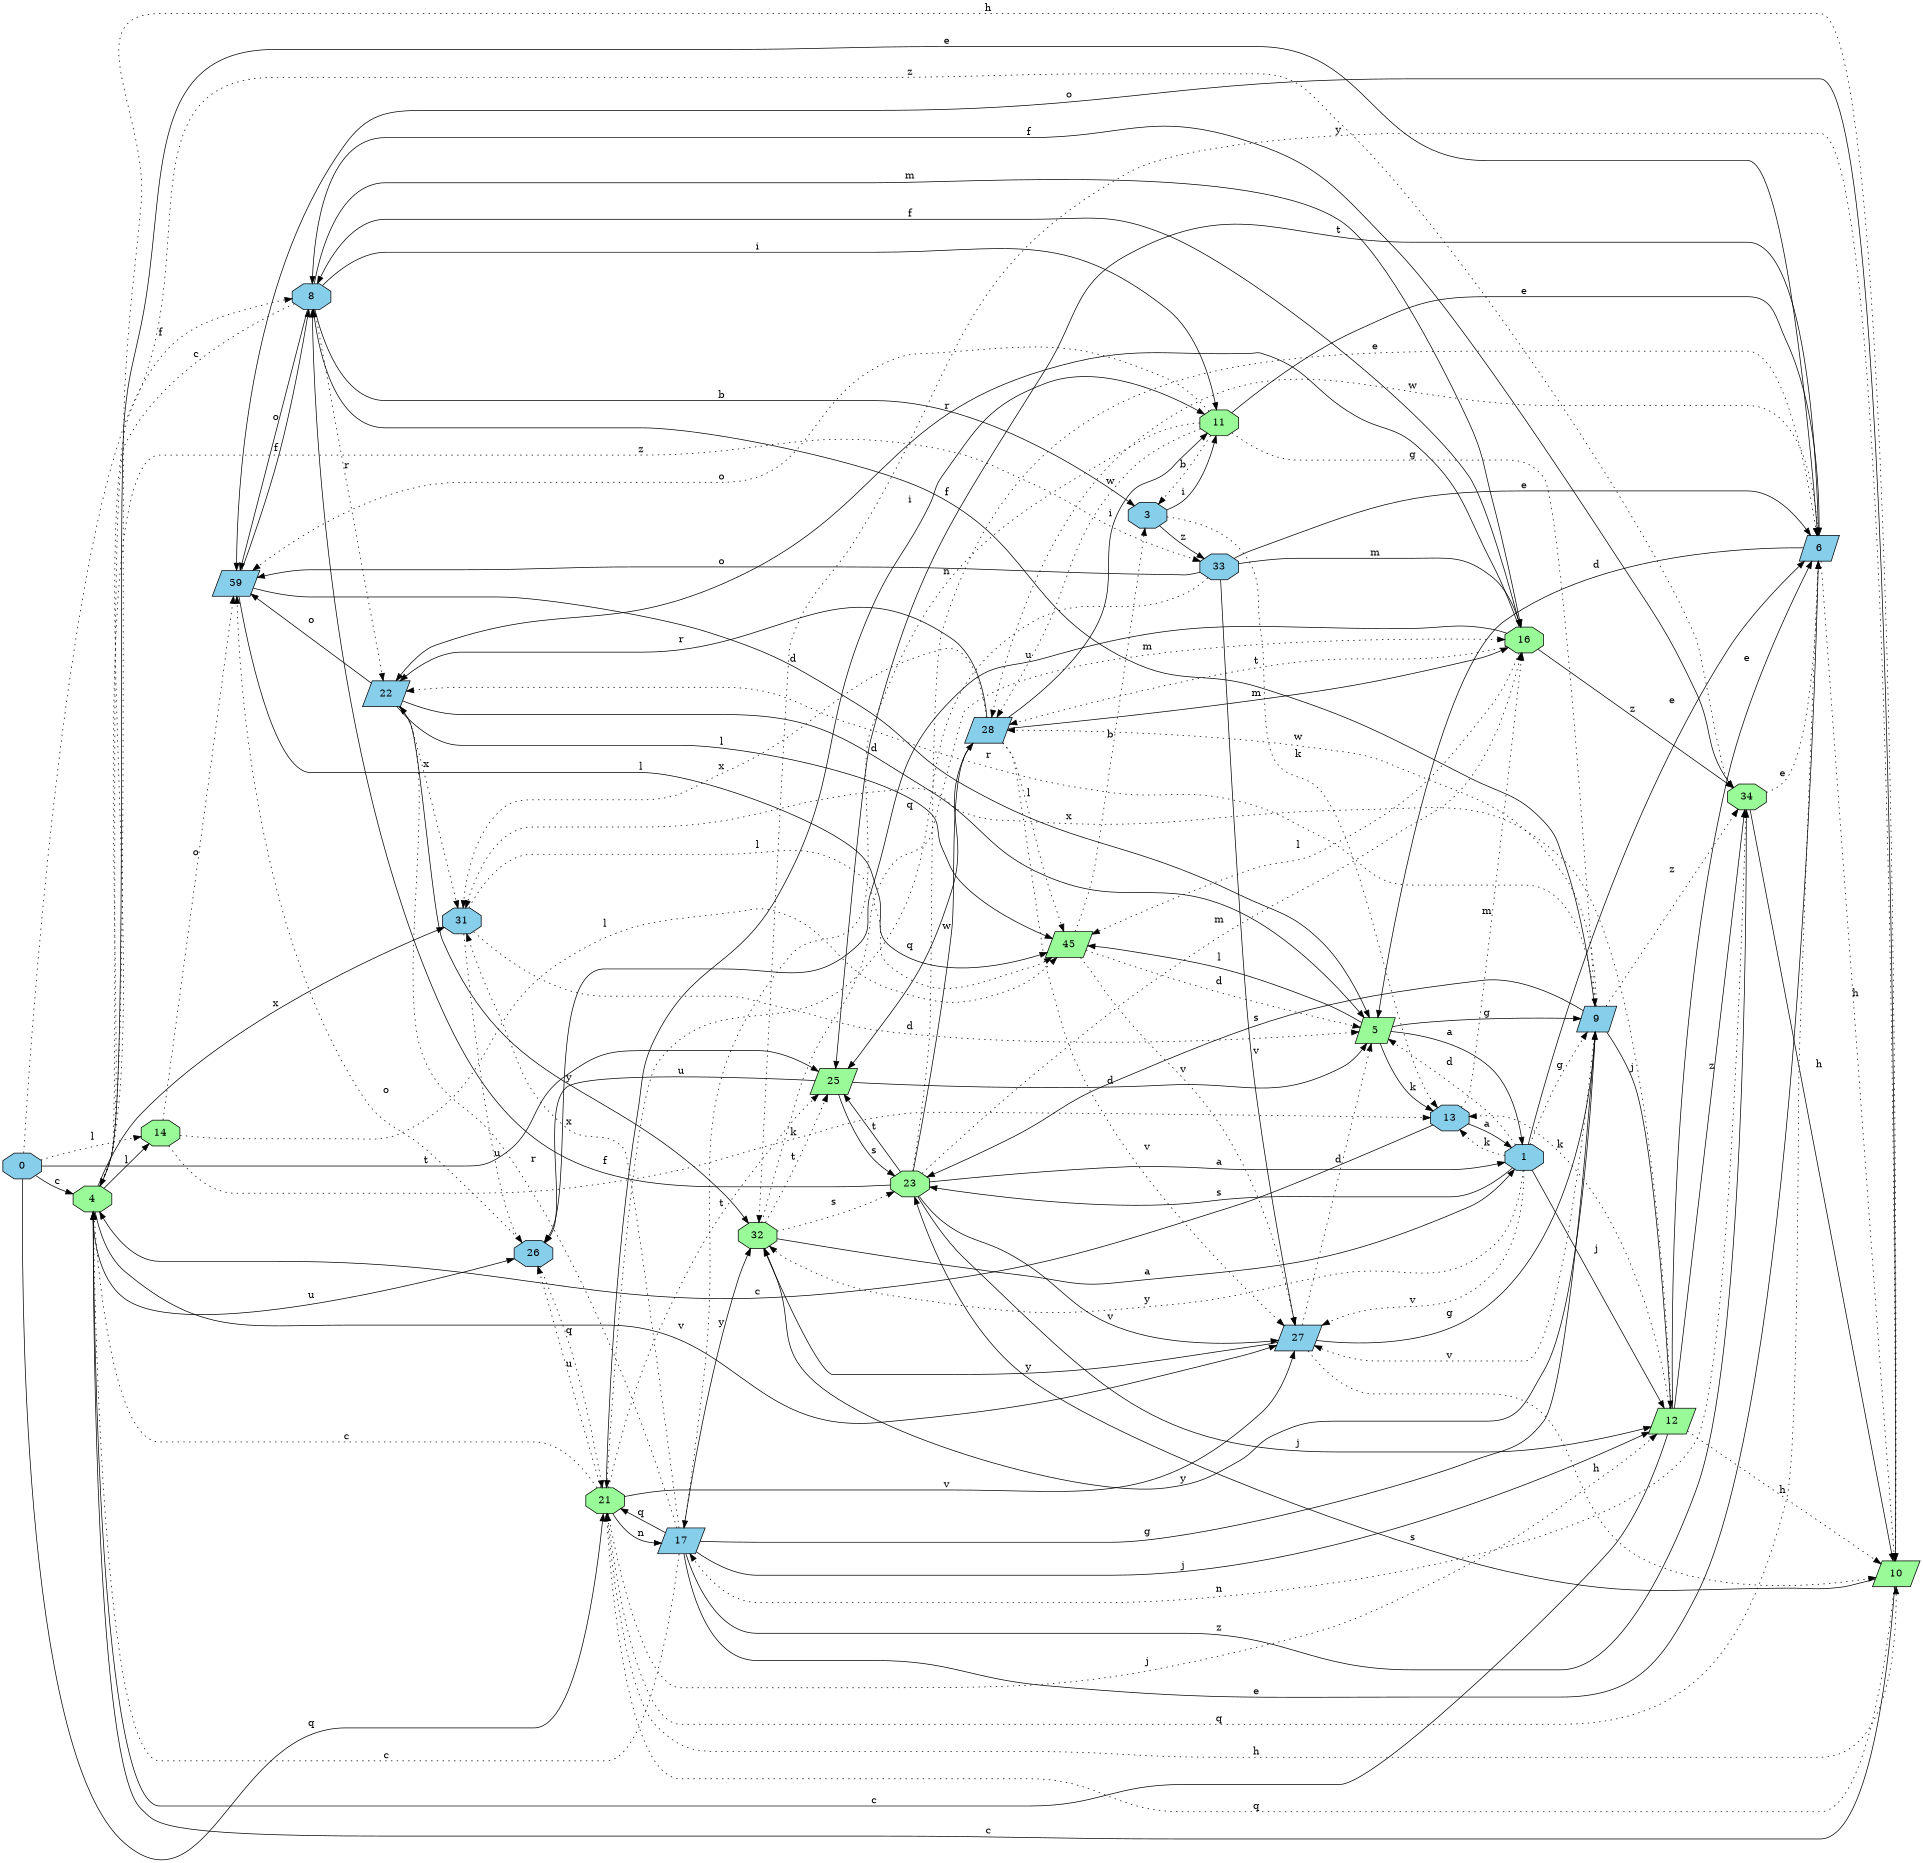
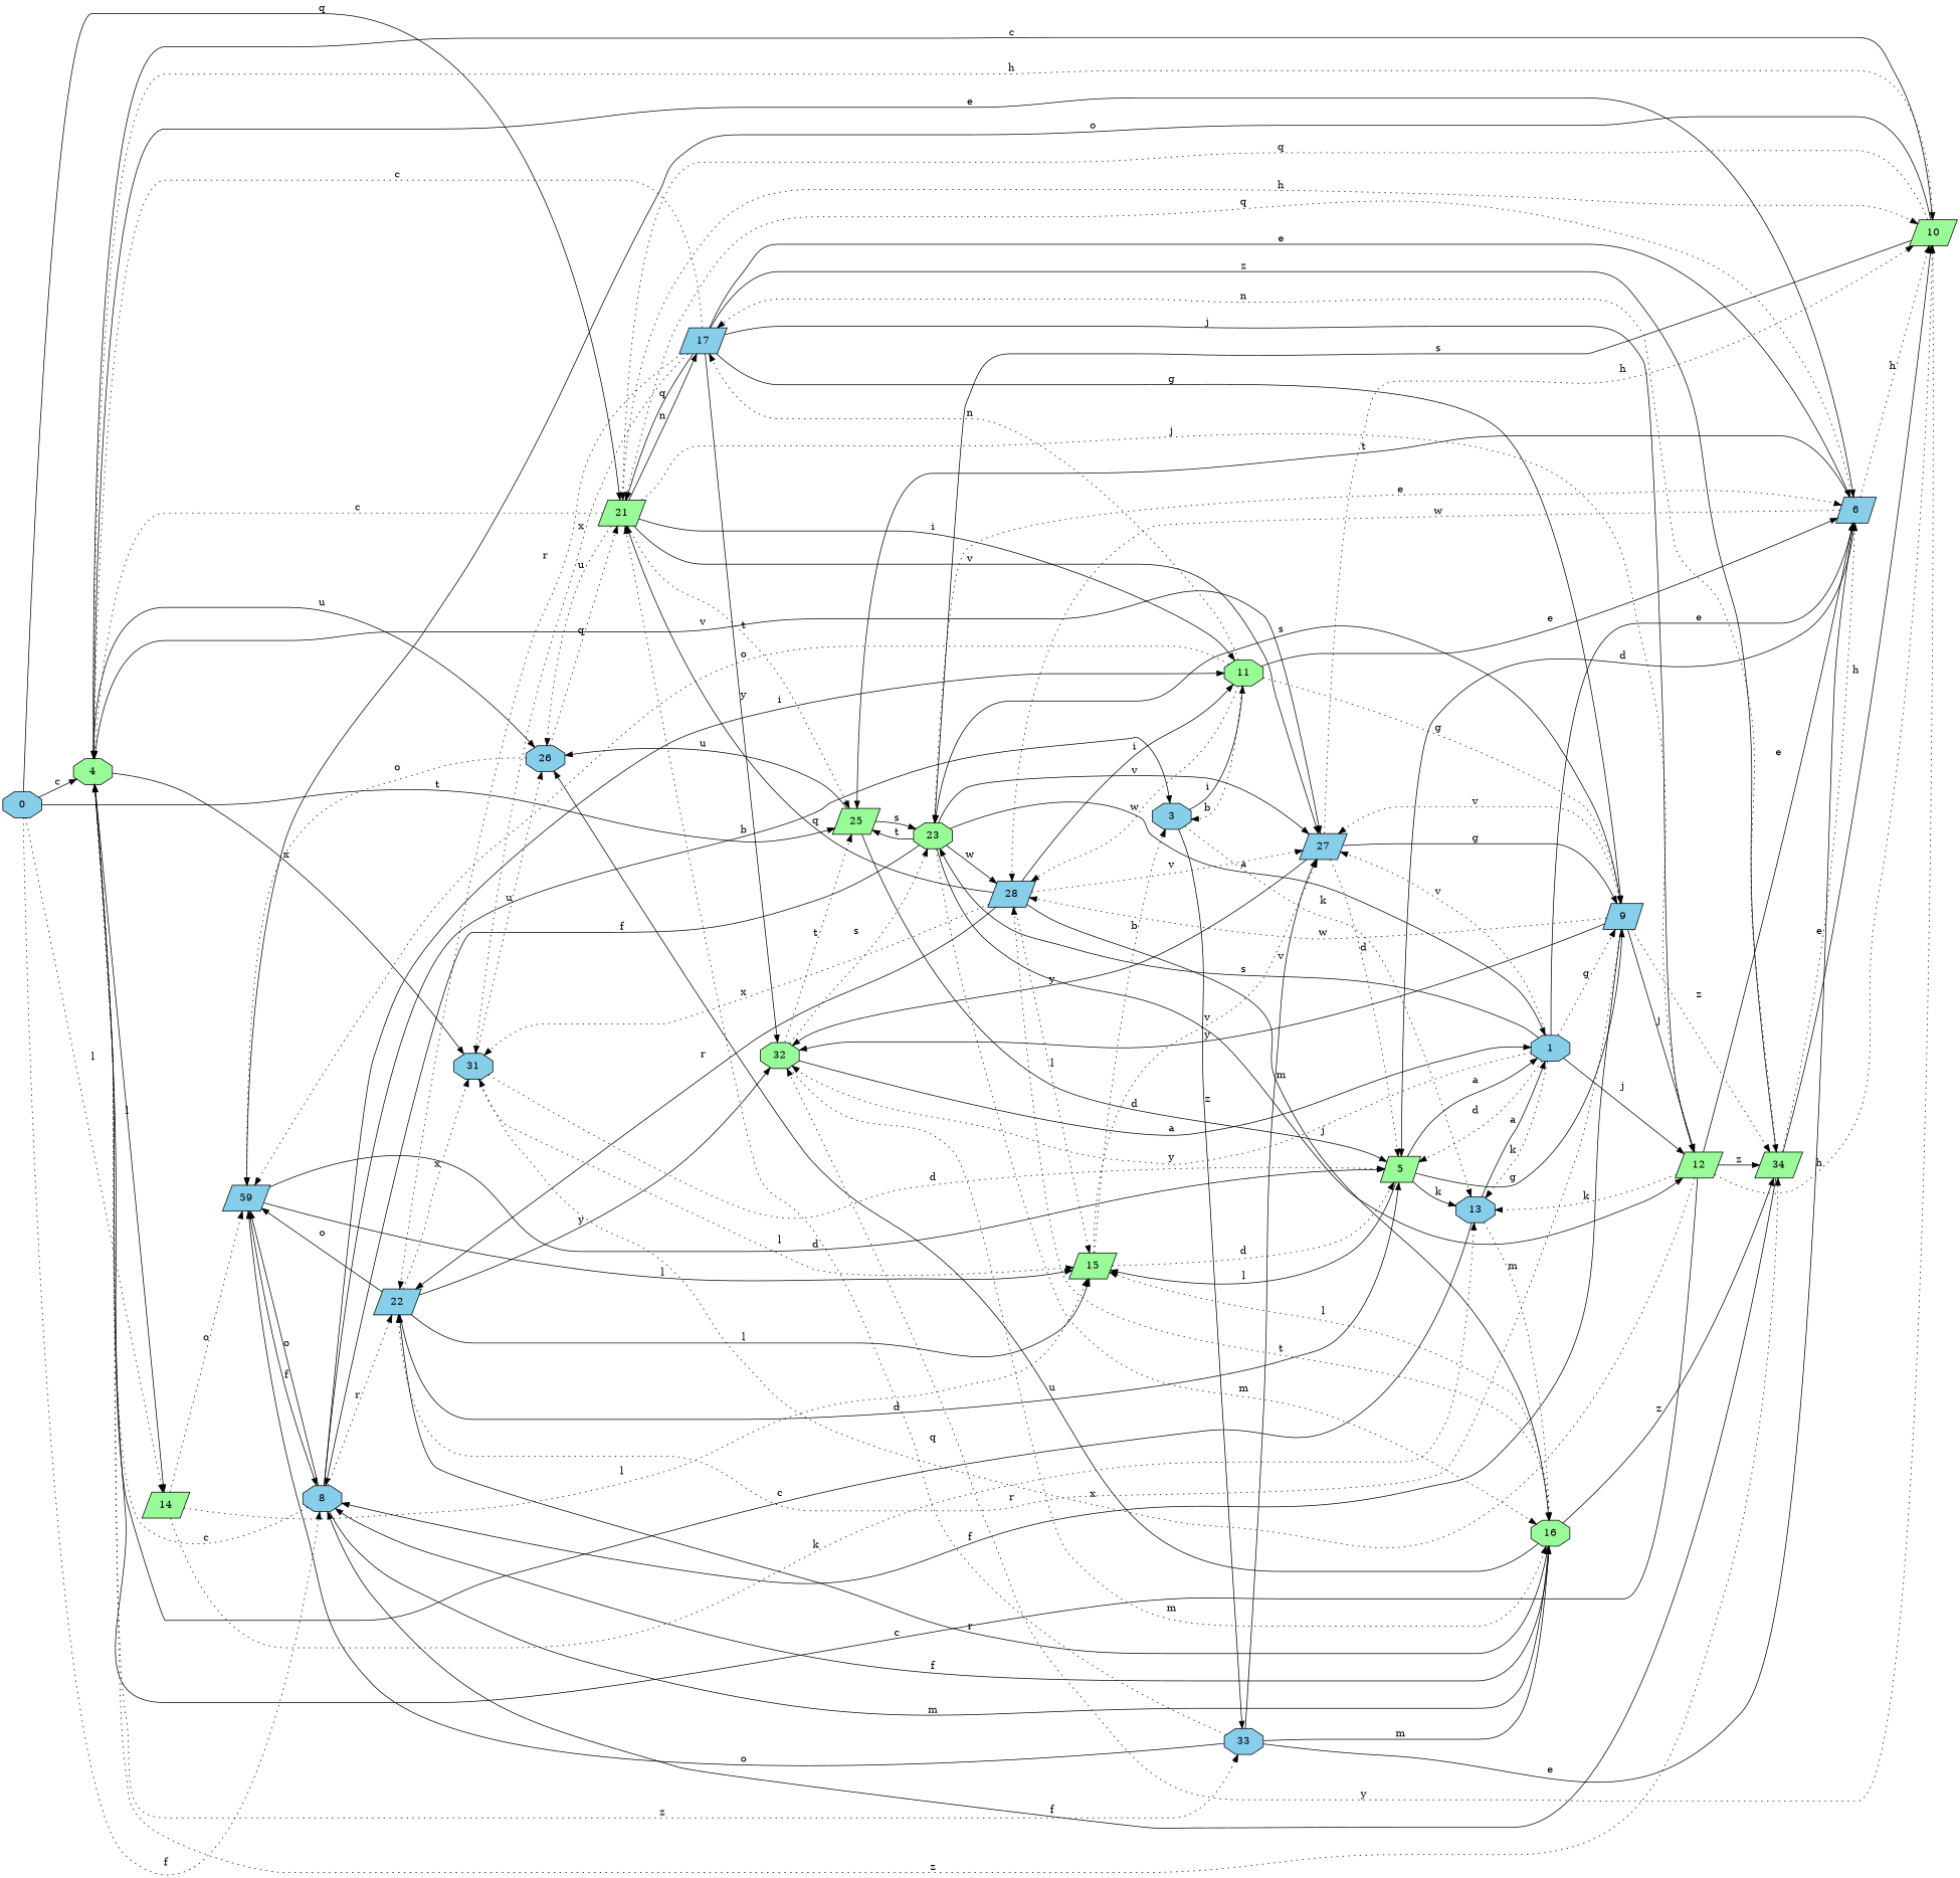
  strict digraph {
    fontname="DejaVu Serif"
    rankdir=LR
    node [fillcolor=skyblue fontname="DejaVu Serif" shape=octagon style=filled]
    edge [fontname="DejaVu Serif" style=solid]
    0
    4 [fillcolor=palegreen]
    8
-   14 [fillcolor=palegreen]
-   21 [fillcolor=palegreen]
+   14 [fillcolor=palegreen shape=parallelogram]
+   21 [fillcolor=palegreen shape=parallelogram]
    25 [fillcolor=palegreen shape=parallelogram]
    6 [shape=parallelogram]
    27 [shape=parallelogram]
    33
    10 [fillcolor=palegreen shape=parallelogram]
    26
    31
-   34 [fillcolor=palegreen]
+   34 [fillcolor=palegreen shape=parallelogram]
    3
    11 [fillcolor=palegreen]
    16 [fillcolor=palegreen]
    n17 [label=59 shape=parallelogram]
    22 [shape=parallelogram]
    13
-   15 [fillcolor=palegreen shape=parallelogram label=45]
+   15 [fillcolor=palegreen shape=parallelogram]
    12 [fillcolor=palegreen shape=parallelogram]
    17 [shape=parallelogram]
    5 [fillcolor=palegreen shape=parallelogram]
    23 [fillcolor=palegreen]
    1
    9 [shape=parallelogram]
    32 [fillcolor=palegreen]
    28 [shape=parallelogram]
    0 -> 4 [label=c]
    0 -> 8 [label=f style=dotted]
    0 -> 14 [label=l style=dotted]
    0 -> 21 [label=q]
    0 -> 25 [label=t]
    4 -> 14 [label=l]
    4 -> 6 [label=e]
    4 -> 27 [label=v]
    4 -> 33 [label=z style=dotted]
    4 -> 10 [label=h style=dotted]
    4 -> 26 [label=u]
    4 -> 31 [label=x]
    4 -> 34 [label=z style=dotted]
    8 -> 4 [label=c style=dotted]
    8 -> 3 [label=b]
    8 -> 11 [label=i]
    8 -> 16 [label=m]
    8 -> n17 [label=o]
    8 -> 22 [label=r style=dotted]
    14 -> n17 [label=o style=dotted]
    14 -> 13 [label=k style=dotted]
    14 -> 15 [label=l style=dotted]
    21 -> 4 [label=c style=dotted]
    21 -> 25 [label=t style=dotted]
    21 -> 27 [label=v]
    21 -> 10 [label=h style=dotted]
    21 -> 26 [label=u style=dotted]
    21 -> 11 [label=i]
    21 -> 12 [label=j style=dotted]
    21 -> 17 [label=n]
    25 -> 26 [label=u]
    25 -> 5 [label=d]
    25 -> 23 [label=s]
    6 -> 21 [label=q style=dotted]
    6 -> 25 [label=t]
    6 -> 10 [label=h style=dotted]
    6 -> 5 [label=d]
    6 -> 28 [label=w style=dotted]
    27 -> 10 [label=h style=dotted]
    27 -> 5 [label=d style=dotted]
    27 -> 9 [label=g]
    27 -> 32 [label=y]
    33 -> 21 [label=q style=dotted]
    33 -> 6 [label=e]
    33 -> 27 [label=v]
    33 -> 16 [label=m]
    33 -> n17 [label=o]
    10 -> 4 [label=c]
    10 -> 21 [label=q style=dotted]
    10 -> n17 [label=o]
    10 -> 23 [label=s]
    10 -> 32 [label=y style=dotted]
    26 -> 21 [label=q style=dotted]
    26 -> n17 [label=o style=dotted]
    31 -> 26 [label=u style=dotted]
    31 -> 15 [label=l style=dotted]
    31 -> 5 [label=d style=dotted]
    34 -> 8 [label=f]
    34 -> 6 [label=e style=dotted]
    34 -> 10 [label=h]
    34 -> 17 [label=n style=dotted]
    3 -> 33 [label=z]
    3 -> 11 [label=i]
    3 -> 13 [label=k style=dotted]
    11 -> 6 [label=e]
    11 -> 3 [label=b style=dotted]
    11 -> n17 [label=o style=dotted]
    11 -> 17 [label=n style=dotted]
    11 -> 9 [label=g style=dotted]
    11 -> 28 [label=w style=dotted]
    16 -> 8 [label=f]
    16 -> 26 [label=u]
    16 -> 34 [label=z]
    16 -> 22 [label=r]
    16 -> 15 [label=l style=dotted]
    16 -> 28 [label=t style=dotted]
    n17 -> 8 [label=f]
    n17 -> 15 [label=l]
    n17 -> 5 [label=d]
    22 -> 31 [label=x style=dotted]
    22 -> n17 [label=o]
    22 -> 15 [label=l]
    22 -> 5 [label=d]
    22 -> 32 [label=y]
    13 -> 4 [label=c]
    13 -> 16 [label=m style=dotted]
    13 -> 1 [label=a]
    15 -> 27 [label=v style=dotted]
    15 -> 3 [label=b style=dotted]
    15 -> 5 [label=d style=dotted]
    12 -> 4 [label=c]
    12 -> 6 [label=e]
    12 -> 10 [label=h style=dotted]
    12 -> 31 [label=x style=dotted]
    12 -> 34 [label=z]
    12 -> 13 [label=k style=dotted]
    17 -> 4 [label=c style=dotted]
    17 -> 21 [label=q]
    17 -> 6 [label=e]
    17 -> 31 [label=x style=dotted]
    17 -> 34 [label=z]
    17 -> 22 [label=r style=dotted]
    17 -> 12 [label=j]
    17 -> 9 [label=g]
    17 -> 32 [label=y]
    5 -> 13 [label=k]
    5 -> 15 [label=l]
    5 -> 1 [label=a]
    5 -> 9 [label=g]
    23 -> 8 [label=f]
    23 -> 25 [label=t]
    23 -> 6 [label=e style=dotted]
    23 -> 27 [label=v]
    23 -> 16 [label=m style=dotted]
    23 -> 12 [label=j]
    23 -> 1 [label=a]
    23 -> 28 [label=w]
    1 -> 6 [label=e]
    1 -> 27 [label=v style=dotted]
    1 -> 13 [label=k style=dotted]
    1 -> 12 [label=j]
    1 -> 5 [label=d style=dotted]
    1 -> 23 [label=s]
    1 -> 9 [label=g style=dotted]
    1 -> 32 [label=y style=dotted]
    9 -> 8 [label=f]
    9 -> 27 [label=v style=dotted]
    9 -> 34 [label=z style=dotted]
    9 -> 22 [label=r style=dotted]
    9 -> 12 [label=j]
    9 -> 23 [label=s]
    9 -> 32 [label=y]
    9 -> 28 [label=w style=dotted]
    32 -> 25 [label=t style=dotted]
    32 -> 16 [label=m style=dotted]
    32 -> 23 [label=s style=dotted]
    32 -> 1 [label=a]
-   28 -> 25 [label=q]
+   28 -> 21 [label=q]
    28 -> 27 [label=v style=dotted]
    28 -> 31 [label=x style=dotted]
    28 -> 11 [label=i]
    28 -> 16 [label=m]
    28 -> 22 [label=r]
    28 -> 15 [label=l style=dotted]
  }
